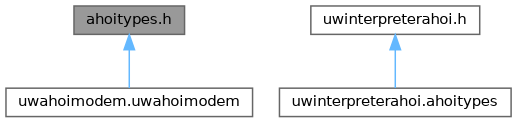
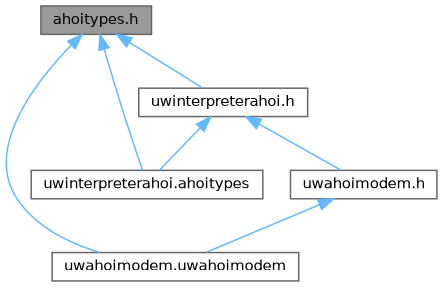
  digraph {
    node [color=grey40 fillcolor=white fontname=Helvetica fontsize=10 shape=box style=filled]
    edge [color=steelblue1 dir=back fontname=Helvetica fontsize=10 labelfontname=Helvetica labelfontsize=10 style=solid]
    n1 [color=gray40 fillcolor=grey60 fontcolor=black height=0.2 label="ahoitypes.h" width=0.4]
    n2 [height=0.2 label="uwahoimodem.uwahoimodem" width=0.4]
    n3 [height=0.2 label="uwinterpreterahoi.ahoitypes" width=0.4]
    n4 [height=0.2 label="uwinterpreterahoi.h" width=0.4]
+   n5 [height=0.2 label="uwahoimodem.h" width=0.4]
    n1 -> n2
+   n1 -> n3
+   n1 -> n4
    n4 -> n3
+   n4 -> n5
+   n5 -> n2
  }
